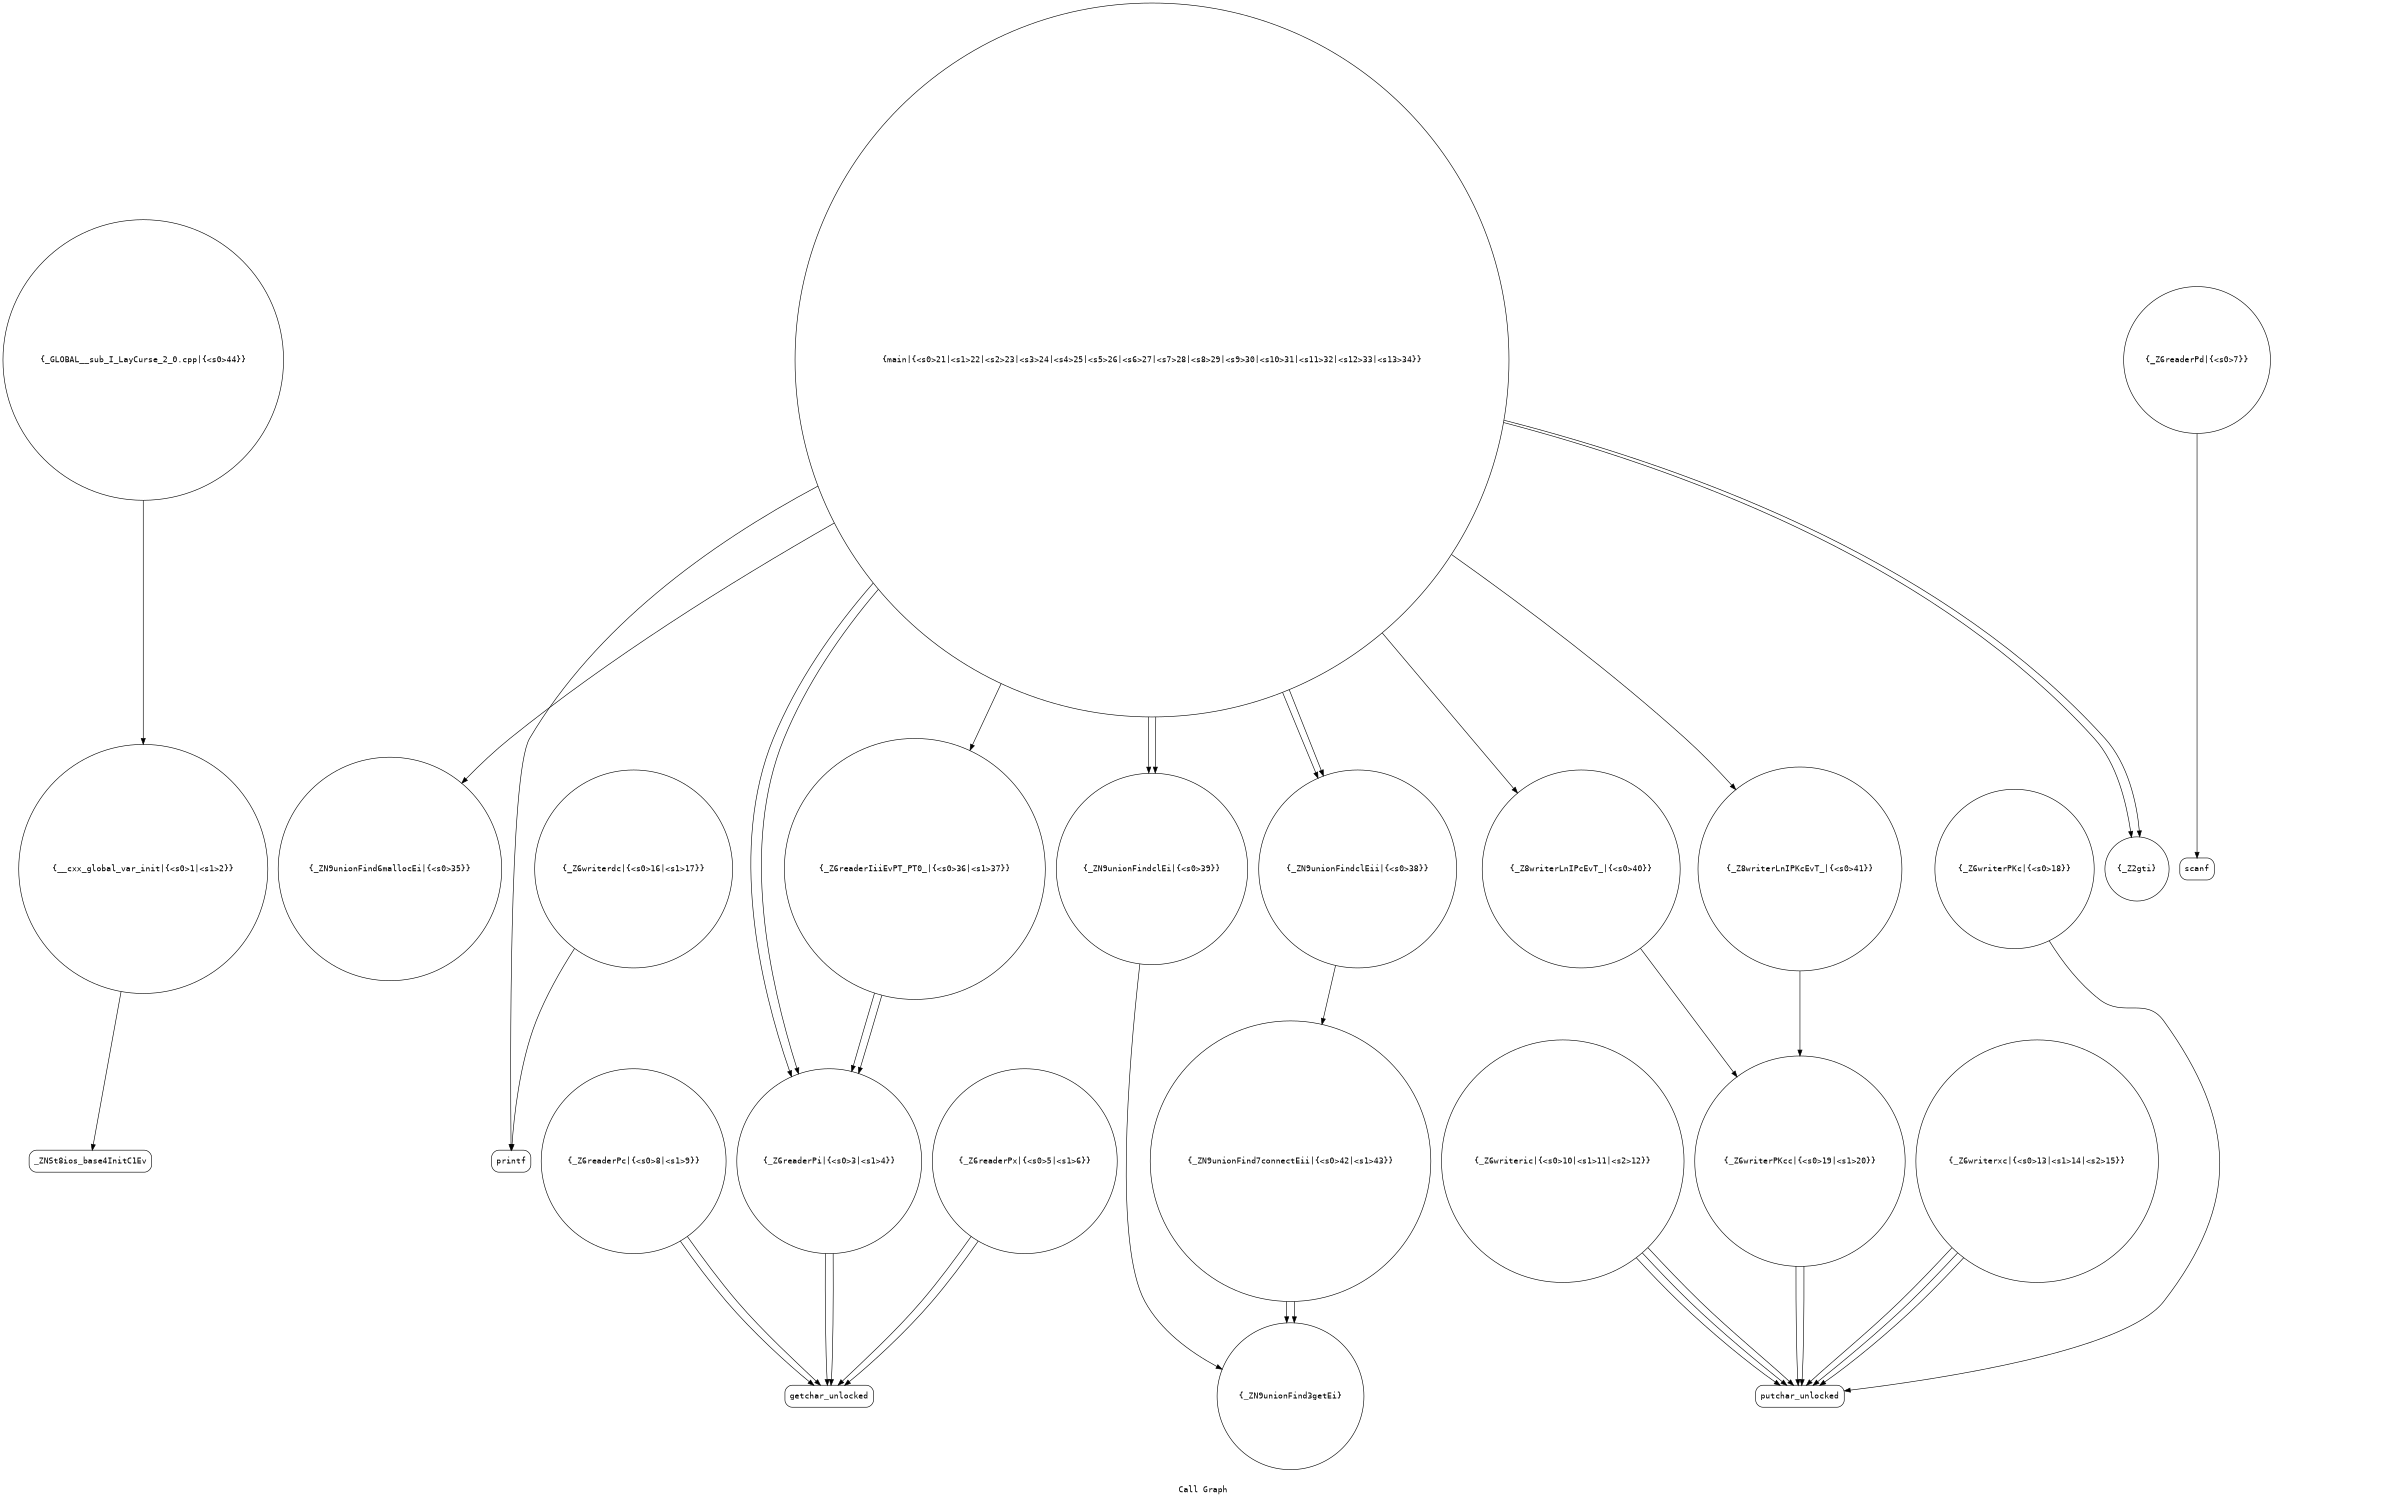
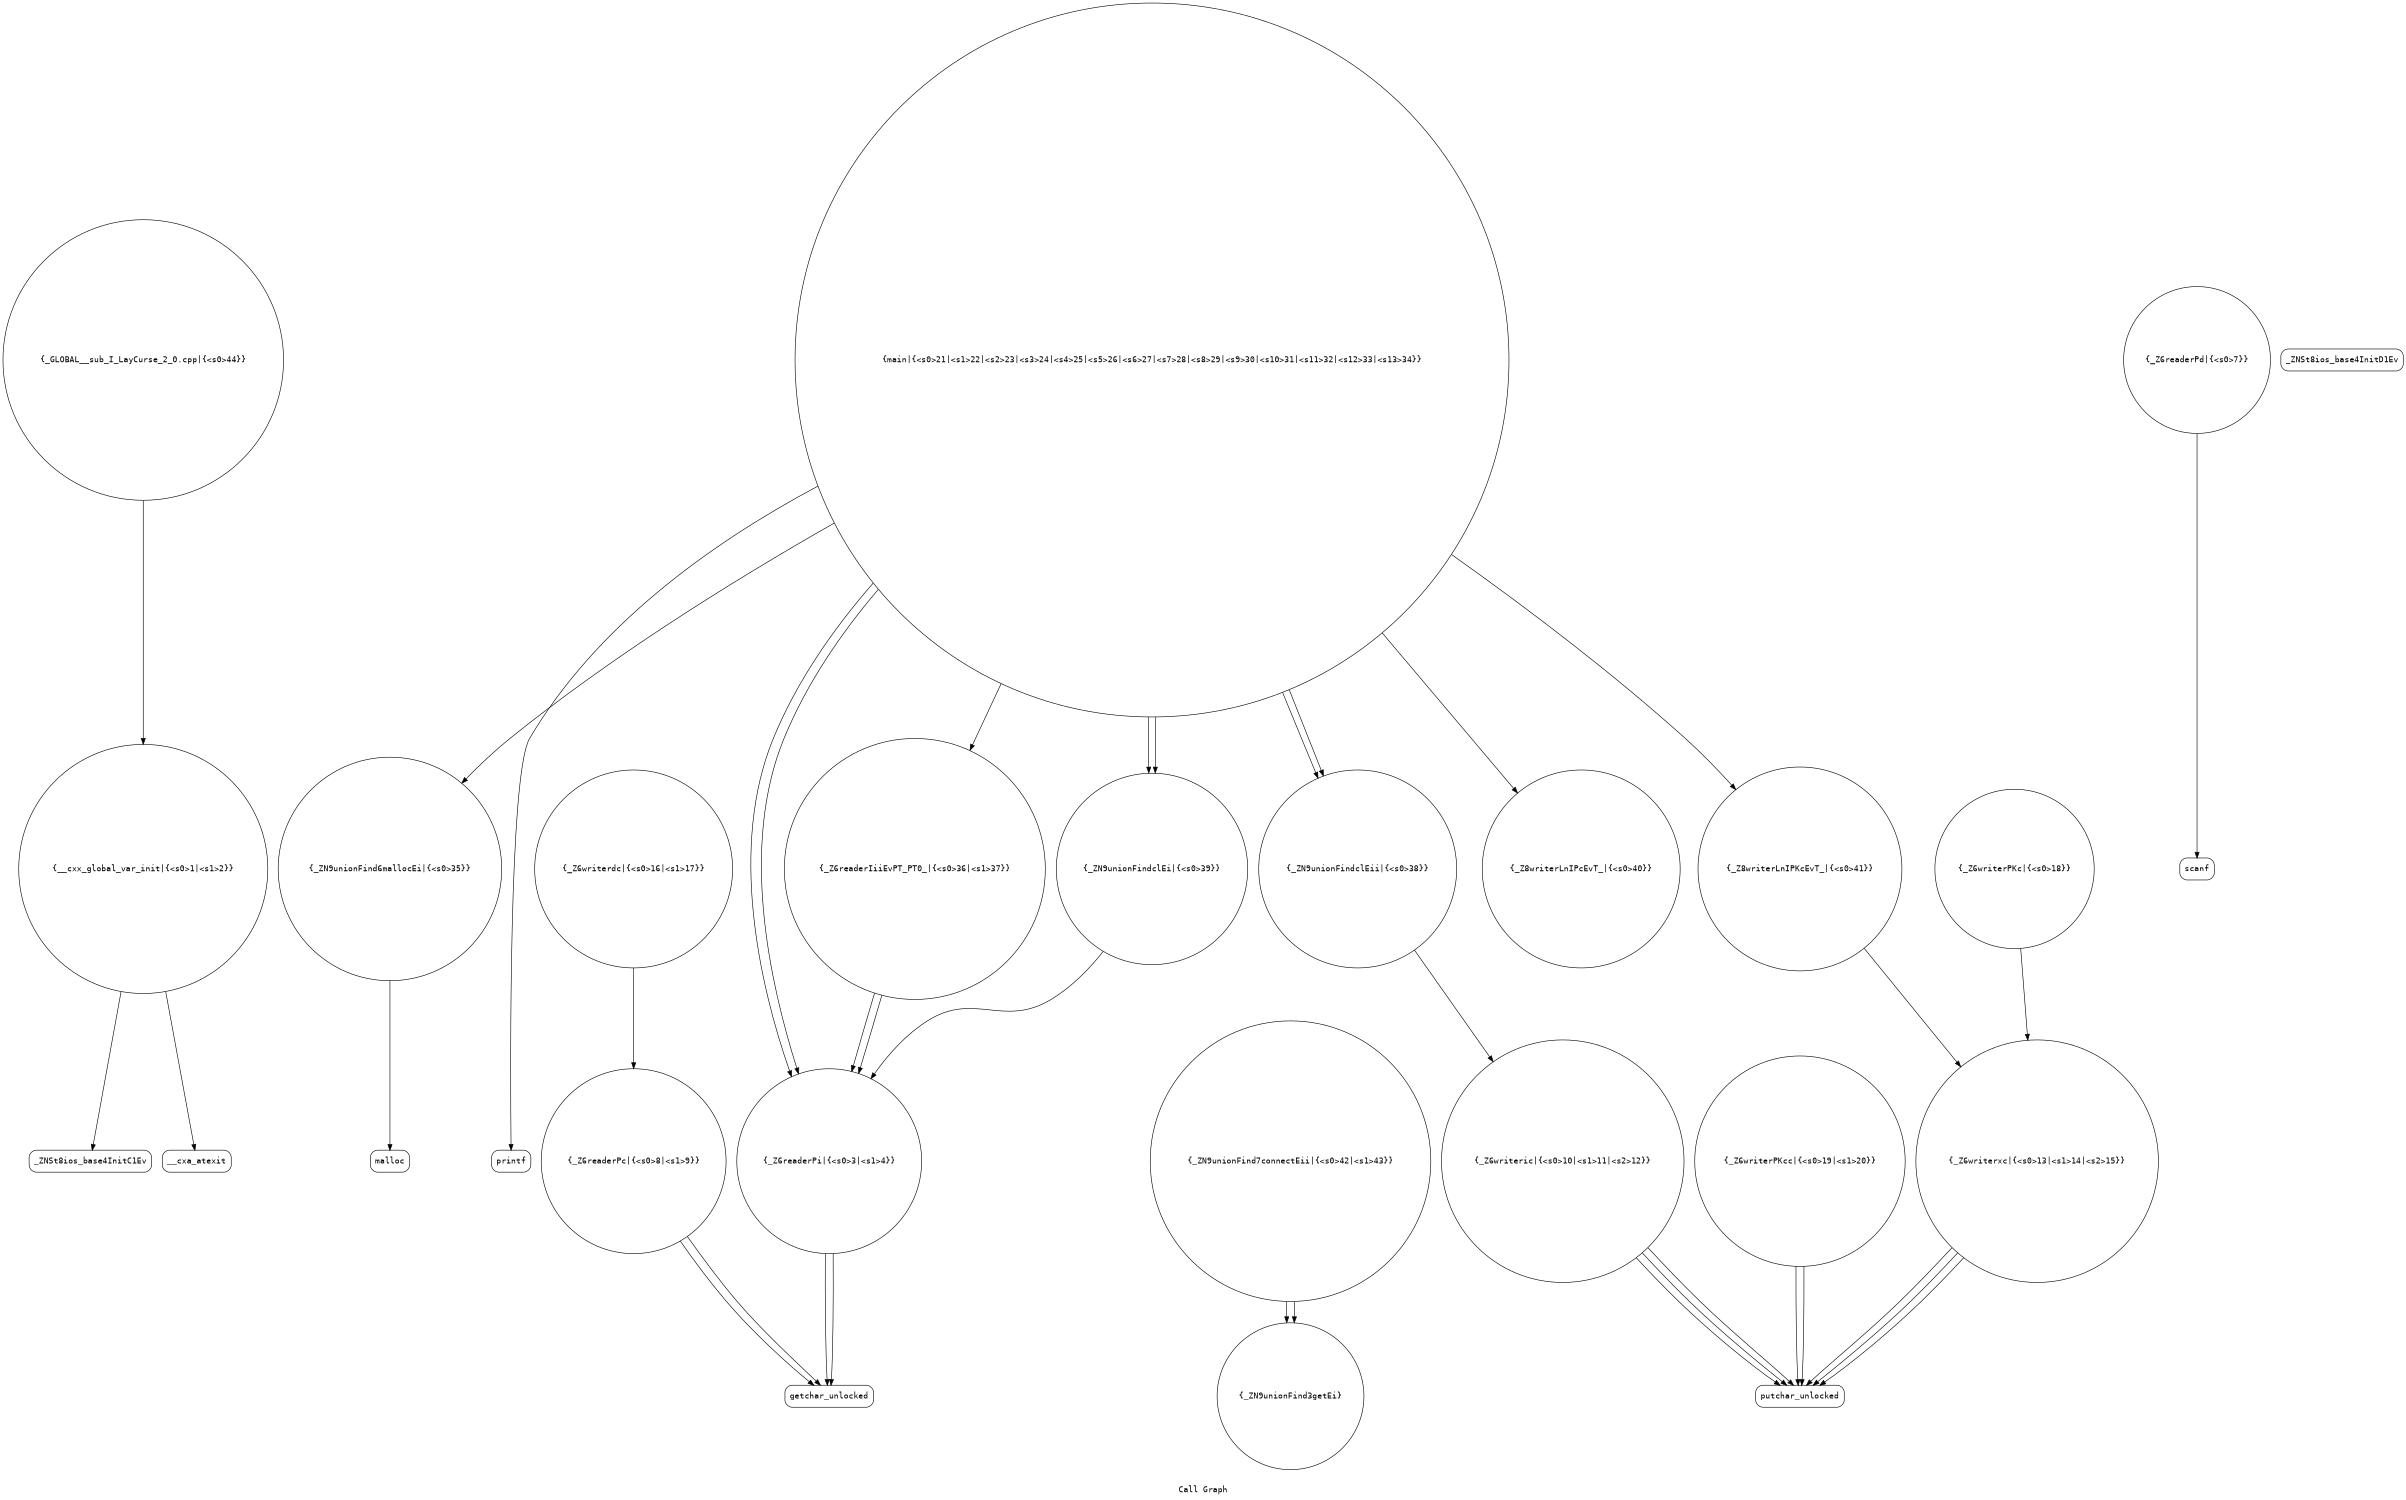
  digraph {
    fontname="DejaVu Sans Mono"
    label="Call Graph"
    node [fontname="DejaVu Sans Mono" shape=circle]
    edge [color=black fontname="DejaVu Sans Mono" tailport=s0]
    n1 [label="{__cxx_global_var_init|{<s0>1|<s1>2}}"]
    n2 [label="{_ZNSt8ios_base4InitC1Ev}" shape=Mrecord]
+   n3 [label="{__cxa_atexit}" shape=Mrecord]
+   n4 [label="{malloc}" shape=Mrecord]
    n5 [label="{_Z6readerPd|{<s0>7}}"]
    n6 [label="{scanf}" shape=Mrecord]
    n7 [label="{printf}" shape=Mrecord]
+   n8 [label="{_ZNSt8ios_base4InitD1Ev}" shape=Mrecord]
    n9 [label="{_ZN9unionFind3getEi}"]
    n10 [label="{_Z6readerPc|{<s0>8|<s1>9}}"]
    n11 [label="{getchar_unlocked}" shape=Mrecord]
    n12 [label="{_Z6writerPKcc|{<s0>19|<s1>20}}"]
    n13 [label="{putchar_unlocked}" shape=Mrecord]
    n14 [label="{_ZN9unionFindclEi|{<s0>39}}"]
    n15 [label="{_Z6readerPi|{<s0>3|<s1>4}}"]
    n16 [label="{main|{<s0>21|<s1>22|<s2>23|<s3>24|<s4>25|<s5>26|<s6>27|<s7>28|<s8>29|<s9>30|<s10>31|<s11>32|<s12>33|<s13>34}}"]
    n17 [label="{_ZN9unionFind6mallocEi|{<s0>35}}"]
    n18 [label="{_Z6readerIiiEvPT_PT0_|{<s0>36|<s1>37}}"]
    n19 [label="{_ZN9unionFindclEii|{<s0>38}}"]
-   n20 [label="{_Z2gti}"]
    n21 [label="{_Z8writerLnIPcEvT_|{<s0>40}}"]
    n22 [label="{_Z8writerLnIPKcEvT_|{<s0>41}}"]
    n23 [label="{_ZN9unionFind7connectEii|{<s0>42|<s1>43}}"]
-   n24 [label="{_Z6readerPx|{<s0>5|<s1>6}}"]
    n25 [label="{_Z6writerdc|{<s0>16|<s1>17}}"]
    n26 [label="{_Z6writerPKc|{<s0>18}}"]
    n27 [label="{_GLOBAL__sub_I_LayCurse_2_0.cpp|{<s0>44}}"]
    n28 [label="{_Z6writeric|{<s0>10|<s1>11|<s2>12}}"]
    n29 [label="{_Z6writerxc|{<s0>13|<s1>14|<s2>15}}"]
    n1 -> n2
+   n1 -> n3 [tailport=s1]
    n5 -> n6
    n10 -> n11
    n10 -> n11 [tailport=s1]
    n12 -> n13
    n12 -> n13 [tailport=s1]
-   n14 -> n9
+   n14 -> n15
    n15 -> n11
    n15 -> n11 [tailport=s1]
    n16 -> n7 [tailport=s2]
    n16 -> n14 [tailport=s10]
    n16 -> n14 [tailport=s11]
    n16 -> n15 [tailport=s1]
    n16 -> n15 [tailport=s4]
    n16 -> n17
    n16 -> n18 [tailport=s3]
    n16 -> n19 [tailport=s6]
    n16 -> n19 [tailport=s7]
-   n16 -> n20 [tailport=s8]
-   n16 -> n20 [tailport=s9]
    n16 -> n21 [tailport=s12]
    n16 -> n22 [tailport=s13]
+   n17 -> n4
    n18 -> n15
    n18 -> n15 [tailport=s1]
-   n19 -> n23
-   n21 -> n12
-   n22 -> n12
+   n19 -> n28
+   n22 -> n29
    n23 -> n9
    n23 -> n9 [tailport=s1]
-   n24 -> n11
-   n24 -> n11 [tailport=s1]
-   n25 -> n7
-   n26 -> n13
+   n25 -> n10
+   n26 -> n29
    n27 -> n1
    n28 -> n13
    n28 -> n13 [tailport=s1]
    n28 -> n13 [tailport=s2]
    n29 -> n13
    n29 -> n13 [tailport=s1]
    n29 -> n13 [tailport=s2]
  }
